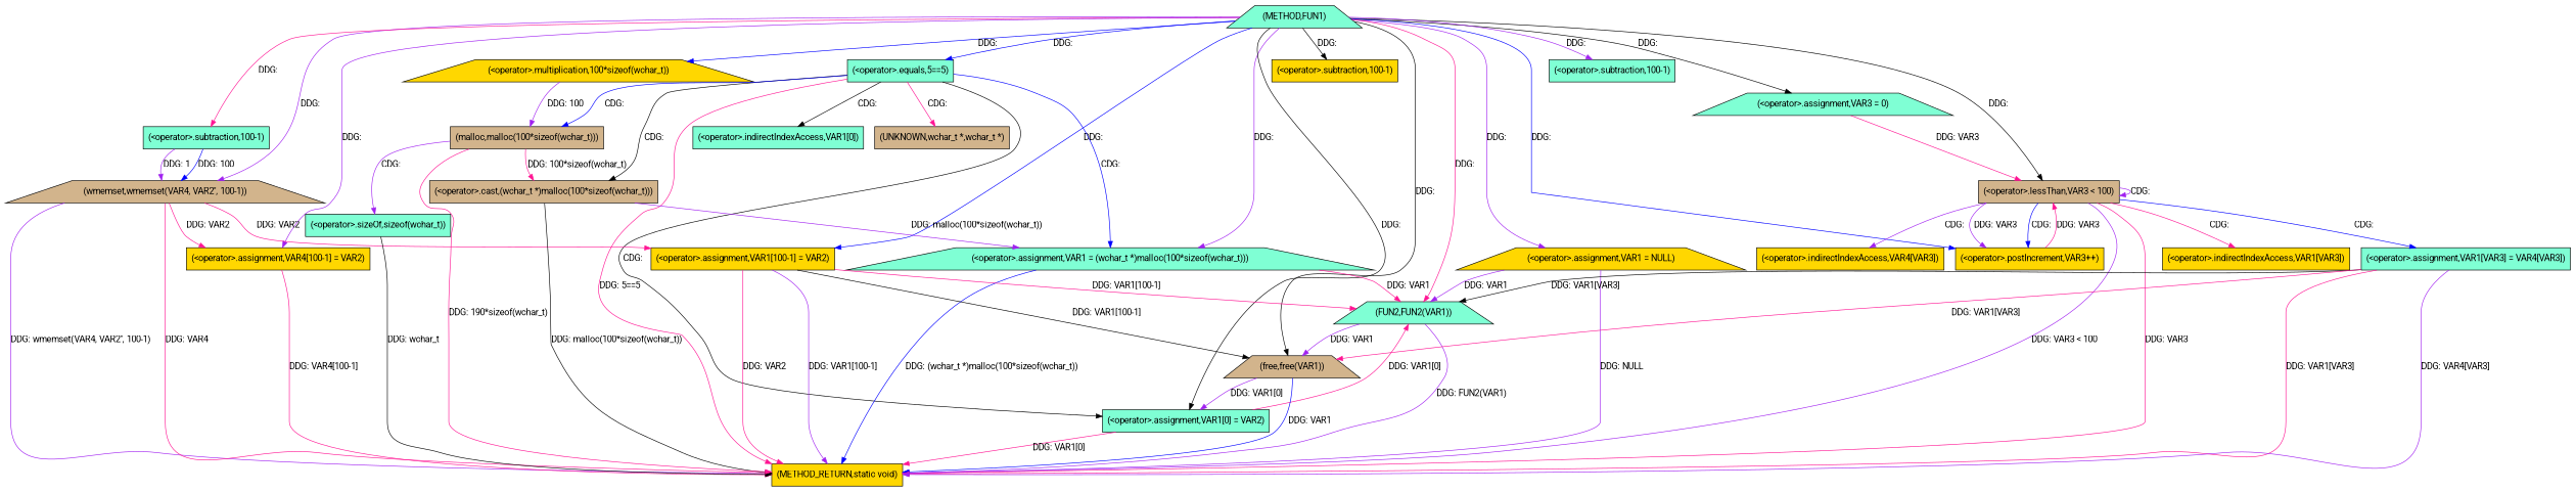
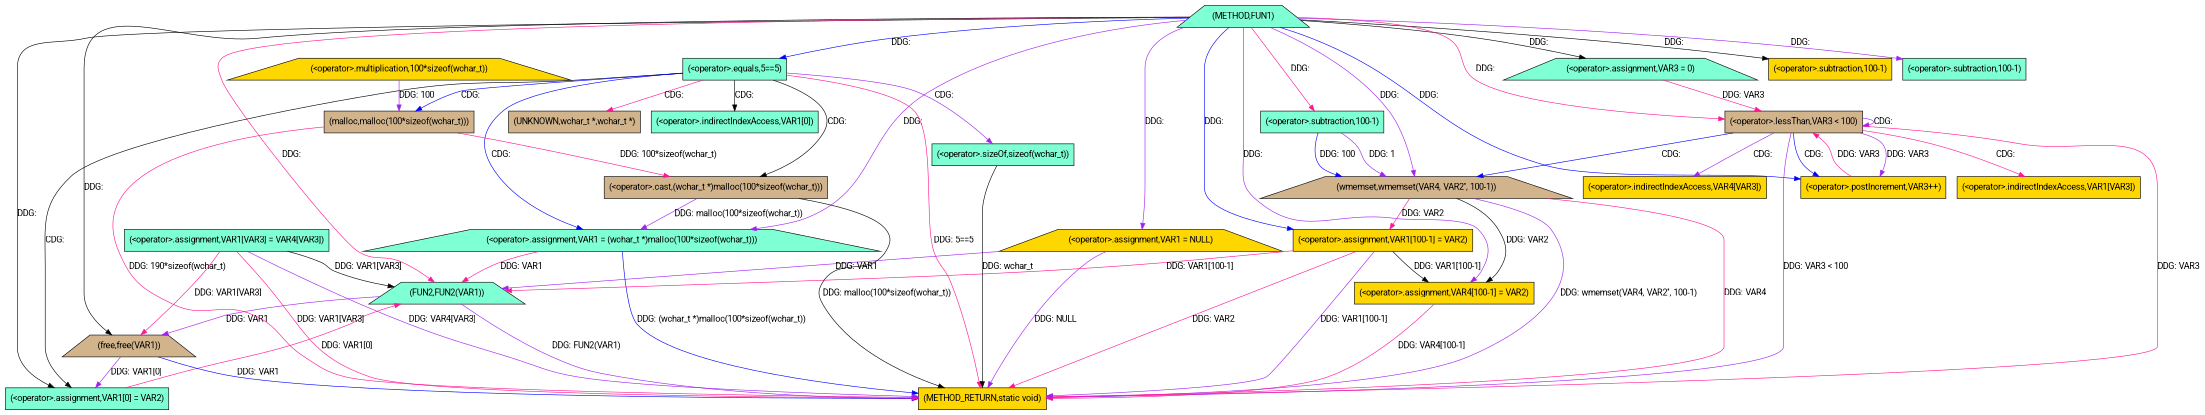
  digraph {
    fontname=Roboto
    node [fillcolor=aquamarine fontname=Roboto shape=box style=filled]
    edge [color=purple fontname=Roboto]
    n1 [label="(METHOD,FUN1)" shape=trapezium]
    n2 [fillcolor=gold label="(<operator>.assignment,VAR1 = NULL)" shape=trapezium]
    n3 [label="(<operator>.equals,5==5)"]
    n4 [label="(<operator>.assignment,VAR1 = (wchar_t *)malloc(100*sizeof(wchar_t)))" shape=trapezium]
    n5 [fillcolor=gold label="(<operator>.multiplication,100*sizeof(wchar_t))" shape=trapezium]
    n6 [label="(<operator>.assignment,VAR1[0] = VAR2)"]
    n7 [fillcolor=tan label="(wmemset,wmemset(VAR4, VAR2'', 100-1))" shape=trapezium]
    n8 [label="(<operator>.subtraction,100-1)"]
    n9 [fillcolor=gold label="(<operator>.assignment,VAR4[100-1] = VAR2)"]
    n10 [fillcolor=gold label="(<operator>.subtraction,100-1)"]
    n11 [label="(<operator>.assignment,VAR3 = 0)" shape=trapezium]
    n12 [fillcolor=tan label="(<operator>.lessThan,VAR3 < 100)"]
    n13 [fillcolor=gold label="(<operator>.postIncrement,VAR3++)"]
    n14 [fillcolor=gold label="(<operator>.assignment,VAR1[100-1] = VAR2)"]
    n15 [label="(<operator>.subtraction,100-1)"]
    n16 [label="(FUN2,FUN2(VAR1))" shape=trapezium]
    n17 [fillcolor=tan label="(free,free(VAR1))" shape=trapezium]
    n18 [fillcolor=gold label="(METHOD_RETURN,static void)"]
    n19 [label="(<operator>.sizeOf,sizeof(wchar_t))"]
    n20 [fillcolor=tan label="(<operator>.cast,(wchar_t *)malloc(100*sizeof(wchar_t)))"]
    n21 [fillcolor=tan label="(malloc,malloc(100*sizeof(wchar_t)))"]
    n22 [fillcolor=tan label="(UNKNOWN,wchar_t *,wchar_t *)"]
    n23 [label="(<operator>.indirectIndexAccess,VAR1[0])"]
    n24 [label="(<operator>.assignment,VAR1[VAR3] = VAR4[VAR3])"]
    n25 [fillcolor=gold label="(<operator>.indirectIndexAccess,VAR1[VAR3])"]
    n26 [fillcolor=gold label="(<operator>.indirectIndexAccess,VAR4[VAR3])"]
    n1 -> n2 [label="DDG: "]
    n1 -> n3 [color=blue label="DDG: "]
    n1 -> n4 [label="DDG: "]
-   n1 -> n5 [color=blue label="DDG: "]
    n1 -> n6 [color=black label="DDG: "]
    n1 -> n7 [label="DDG: "]
    n1 -> n8 [color=deeppink label="DDG: "]
    n1 -> n9 [label="DDG: "]
    n1 -> n10 [color=black label="DDG: "]
    n1 -> n11 [color=black label="DDG: "]
-   n1 -> n12 [color=black label="DDG: "]
+   n1 -> n12 [color=deeppink label="DDG: "]
    n1 -> n13 [color=blue label="DDG: "]
    n1 -> n14 [color=blue label="DDG: "]
    n1 -> n15 [label="DDG: "]
    n1 -> n16 [color=deeppink label="DDG: "]
    n1 -> n17 [color=black label="DDG: "]
    n2 -> n16 [label="DDG: VAR1"]
    n2 -> n18 [label="DDG: NULL"]
    n3 -> n4 [color=blue label="CDG: "]
    n3 -> n6 [color=black label="CDG: "]
    n3 -> n18 [color=deeppink label="DDG: 5==5"]
-   n21 -> n19 [label="CDG: "]
+   n3 -> n19 [label="CDG: "]
    n3 -> n20 [color=black label="CDG: "]
    n3 -> n21 [color=blue label="CDG: "]
    n3 -> n22 [color=deeppink label="CDG: "]
    n3 -> n23 [color=black label="CDG: "]
    n4 -> n16 [color=deeppink label="DDG: VAR1"]
    n4 -> n18 [color=blue label="DDG: (wchar_t *)malloc(100*sizeof(wchar_t))"]
    n5 -> n21 [label="DDG: 100"]
    n6 -> n16 [color=deeppink label="DDG: VAR1[0]"]
-   n6 -> n18 [color=deeppink label="DDG: VAR1[0]"]
-   n7 -> n9 [color=deeppink label="DDG: VAR2"]
+   n7 -> n9 [color=black label="DDG: VAR2"]
    n7 -> n14 [color=deeppink label="DDG: VAR2"]
    n7 -> n18 [label="DDG: wmemset(VAR4, VAR2'', 100-1)"]
    n7 -> n18 [color=deeppink label="DDG: VAR4"]
    n8 -> n7 [color=blue label="DDG: 100"]
    n8 -> n7 [label="DDG: 1"]
    n9 -> n18 [color=deeppink label="DDG: VAR4[100-1]"]
    n11 -> n12 [color=deeppink label="DDG: VAR3"]
    n12 -> n12 [label="CDG: "]
    n12 -> n13 [label="DDG: VAR3"]
    n12 -> n13 [color=blue label="CDG: "]
    n12 -> n18 [label="DDG: VAR3 < 100"]
    n12 -> n18 [color=deeppink label="DDG: VAR3"]
-   n12 -> n24 [color=blue label="CDG: "]
+   n12 -> n7 [color=blue label="CDG: "]
    n12 -> n25 [color=deeppink label="CDG: "]
    n12 -> n26 [label="CDG: "]
    n13 -> n12 [color=deeppink label="DDG: VAR3"]
    n14 -> n16 [color=deeppink label="DDG: VAR1[100-1]"]
-   n14 -> n17 [color=black label="DDG: VAR1[100-1]"]
+   n14 -> n9 [color=black label="DDG: VAR1[100-1]"]
    n14 -> n18 [label="DDG: VAR1[100-1]"]
    n14 -> n18 [color=deeppink label="DDG: VAR2"]
    n16 -> n17 [label="DDG: VAR1"]
    n16 -> n18 [label="DDG: FUN2(VAR1)"]
    n17 -> n6 [label="DDG: VAR1[0]"]
    n17 -> n18 [color=blue label="DDG: VAR1"]
    n19 -> n18 [color=black label="DDG: wchar_t"]
    n20 -> n4 [label="DDG: malloc(100*sizeof(wchar_t))"]
    n20 -> n18 [color=black label="DDG: malloc(100*sizeof(wchar_t))"]
    n21 -> n18 [color=deeppink label="DDG: 190*sizeof(wchar_t)"]
    n21 -> n20 [color=deeppink label="DDG: 100*sizeof(wchar_t)"]
    n24 -> n16 [color=black label="DDG: VAR1[VAR3]"]
    n24 -> n17 [color=deeppink label="DDG: VAR1[VAR3]"]
    n24 -> n18 [color=deeppink label="DDG: VAR1[VAR3]"]
    n24 -> n18 [label="DDG: VAR4[VAR3]"]
  }
